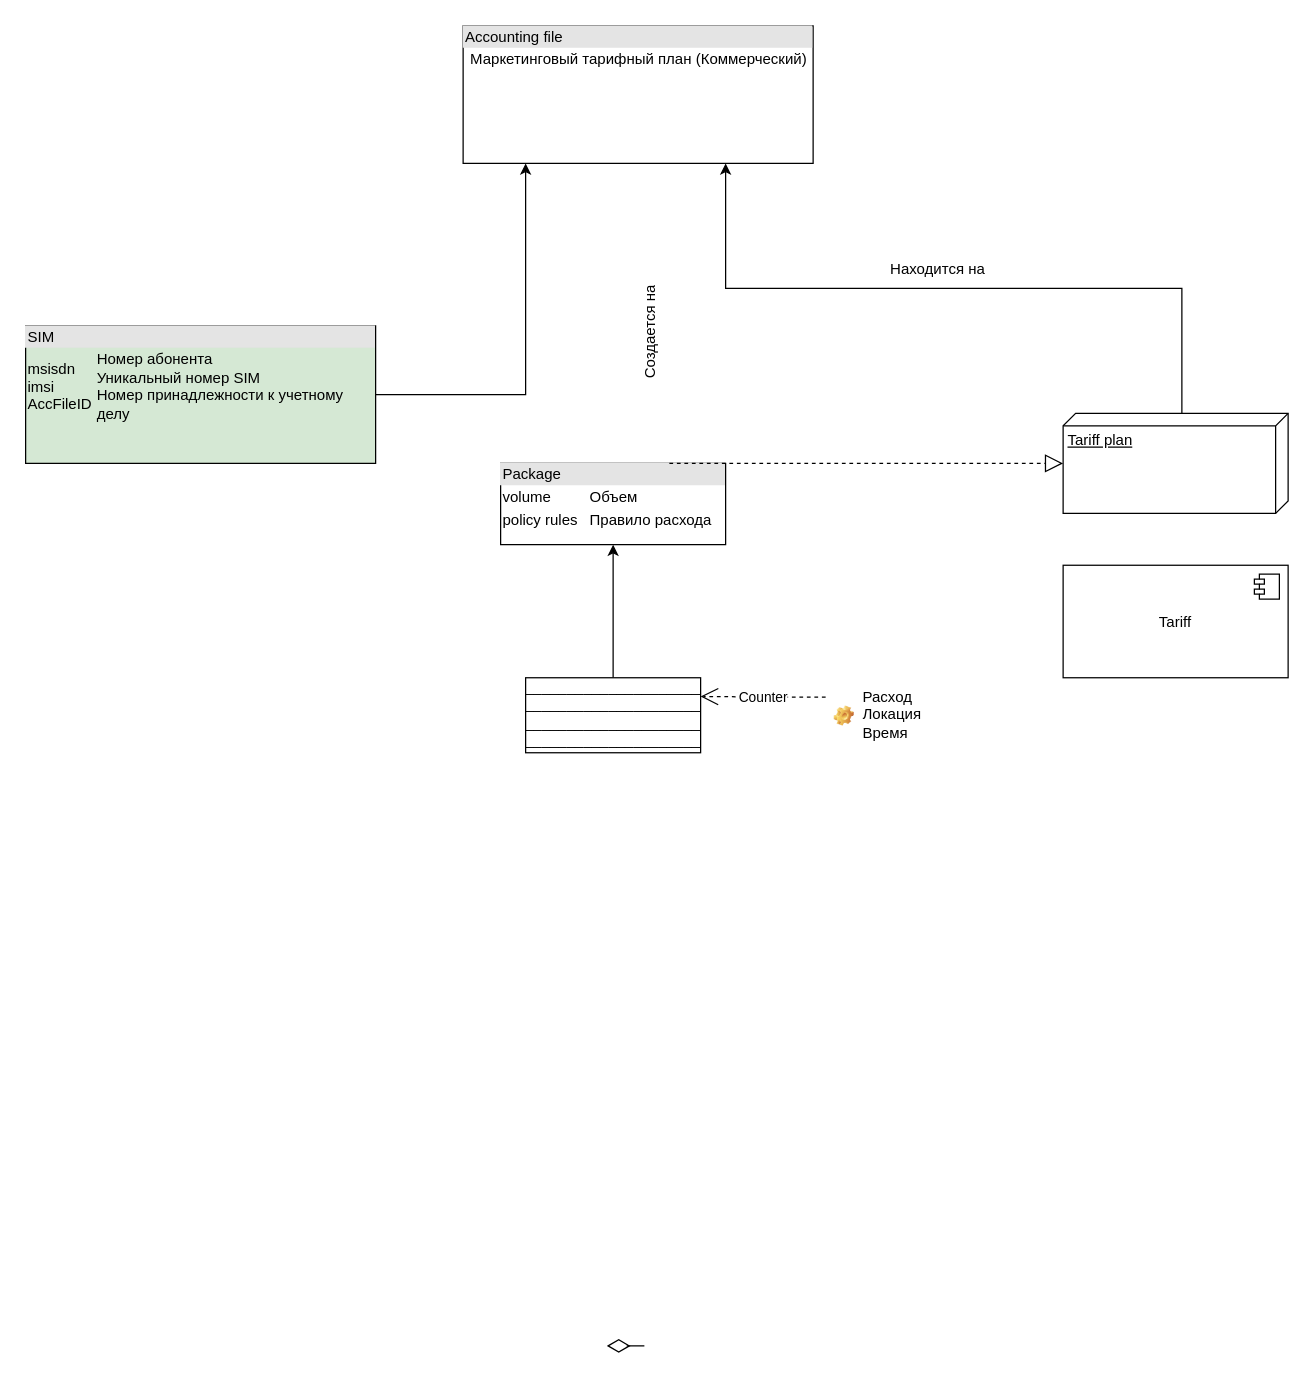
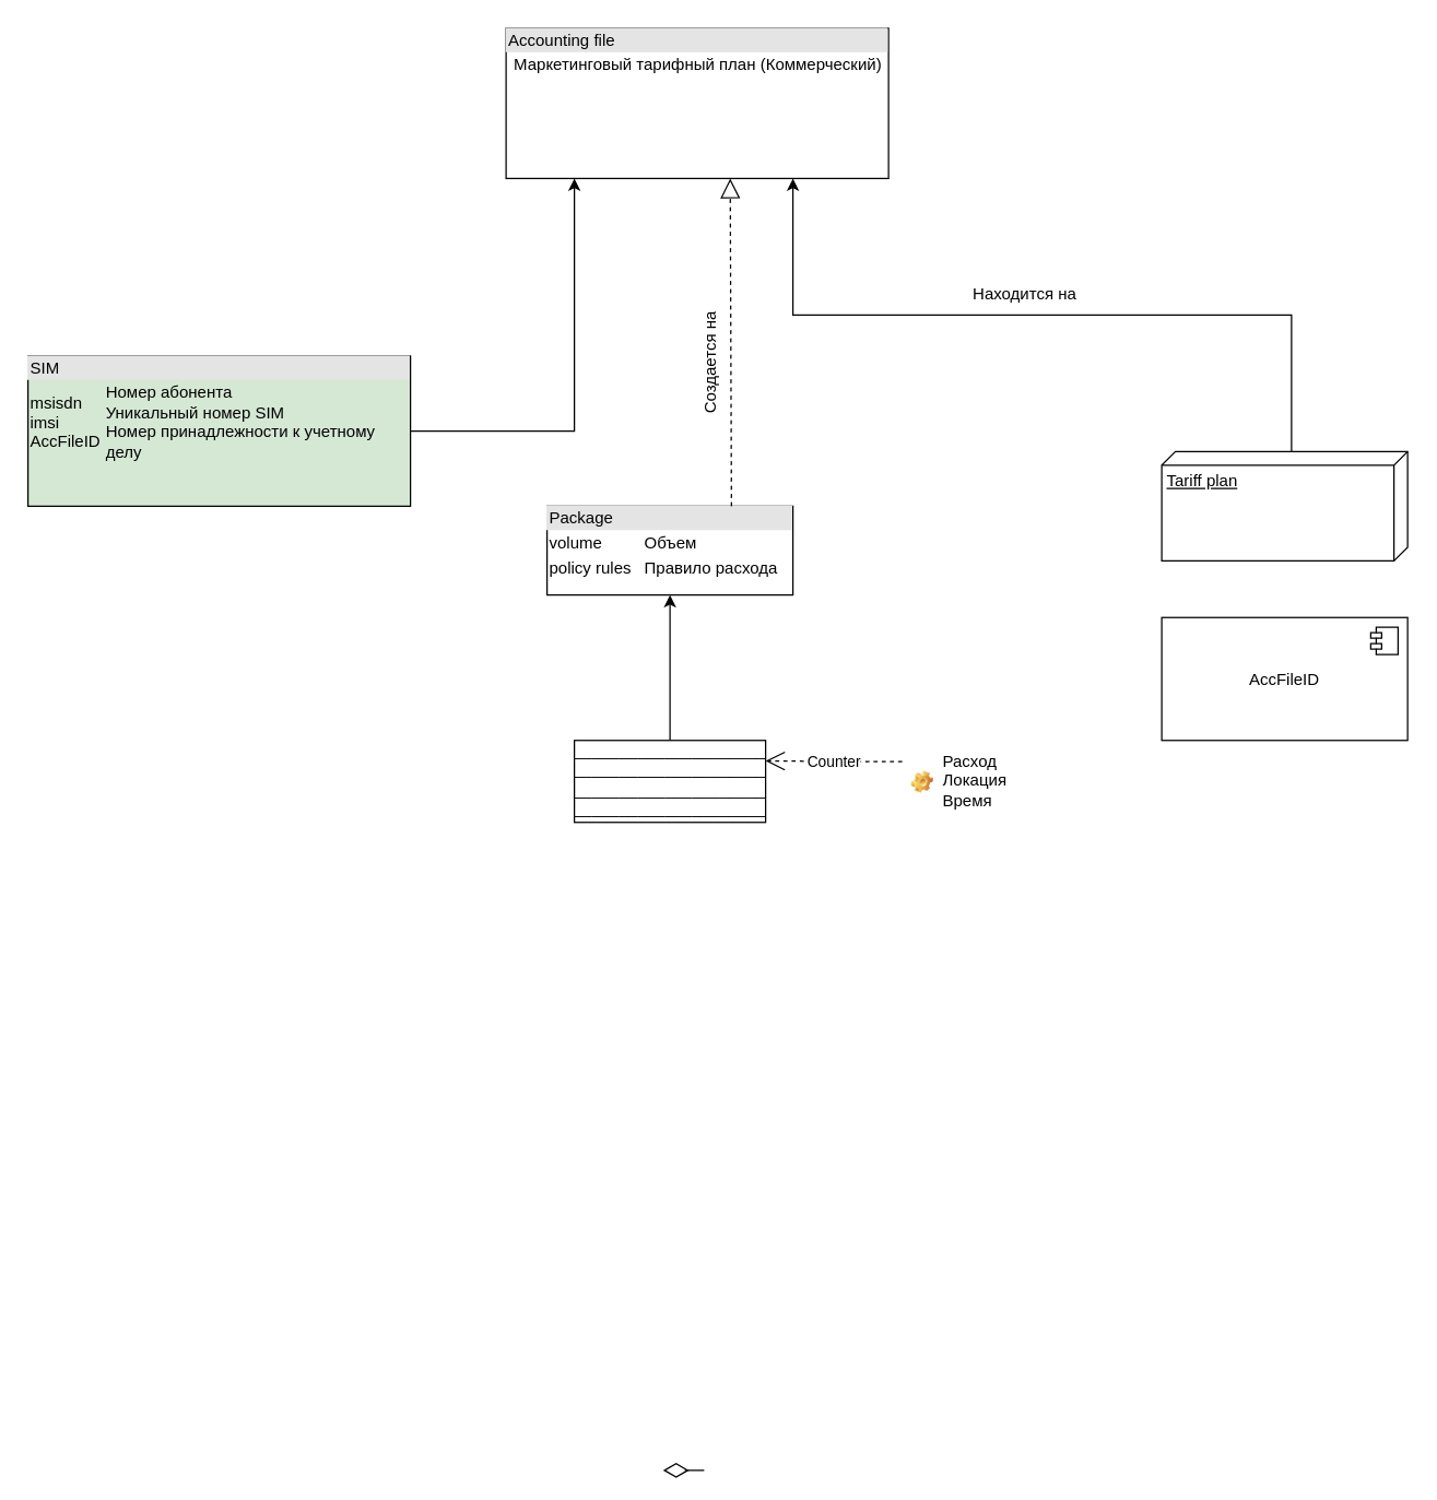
  <mxCell id="0" />
  <mxCell id="1" parent="0" />
  <mxCell id="2" style="edgeStyle=elbowEdgeStyle;html=1;labelBackgroundColor=none;startFill=0;startSize=8;endArrow=diamondThin;endFill=0;endSize=16;fontFamily=Verdana;fontSize=12;elbow=vertical;" parent="1" edge="1"><mxGeometry relative="1" as="geometry"><mxPoint x="515" y="1076" as="sourcePoint" /><mxPoint x="485" y="1076" as="targetPoint" /></mxGeometry></mxCell>
  <mxCell id="3" value="&lt;div style=&quot;box-sizing:border-box;width:100%;background:#e4e4e4;padding:2px;&quot;&gt;Accounting file&lt;br&gt;&lt;/div&gt;&lt;table style=&quot;width:100%;font-size:1em;&quot; cellspacing=&quot;0&quot; cellpadding=&quot;2&quot;&gt;&lt;tbody&gt;&lt;tr&gt;&lt;td&gt;&lt;br&gt;&lt;/td&gt;&lt;td&gt;Маркетинговый тарифный план (Коммерческий)&lt;br&gt;&lt;/td&gt;&lt;/tr&gt;&lt;tr&gt;&lt;td&gt;&lt;br&gt;&lt;/td&gt;&lt;td&gt;&lt;br&gt;&lt;/td&gt;&lt;/tr&gt;&lt;tr&gt;&lt;td&gt;&lt;/td&gt;&lt;td&gt;&lt;br&gt;&lt;/td&gt;&lt;/tr&gt;&lt;/tbody&gt;&lt;/table&gt;" style="verticalAlign=top;align=left;overflow=fill;html=1;whiteSpace=wrap;" vertex="1" parent="1"><mxGeometry x="370" y="20" width="280" height="110" as="geometry" /></mxCell>
  <mxCell id="4" value="" style="edgeStyle=orthogonalEdgeStyle;rounded=0;orthogonalLoop=1;jettySize=auto;html=1;" edge="1" parent="1" source="5"><mxGeometry relative="1" as="geometry"><mxPoint x="420" y="130" as="targetPoint" /><Array as="points"><mxPoint x="420" y="315" /><mxPoint x="420" y="130" /></Array></mxGeometry></mxCell>
  <mxCell id="5" value="&lt;div style=&quot;box-sizing:border-box;width:100%;background:#e4e4e4;padding:2px;&quot;&gt;SIM&lt;br&gt;&lt;/div&gt;&lt;table style=&quot;width:100%;font-size:1em;&quot; cellspacing=&quot;0&quot; cellpadding=&quot;2&quot;&gt;&lt;tbody&gt;&lt;tr&gt;&lt;td&gt;msisdn&lt;br&gt;imsi&lt;br&gt;AccFileID&lt;/td&gt;&lt;td&gt;Номер абонента&lt;br&gt;Уникальный номер SIM&lt;br&gt;Номер принадлежности к учетному делу&lt;br&gt;&lt;/td&gt;&lt;/tr&gt;&lt;tr&gt;&lt;td&gt;&lt;br&gt;&lt;/td&gt;&lt;td&gt;&lt;br&gt;&lt;/td&gt;&lt;/tr&gt;&lt;tr&gt;&lt;td&gt;&lt;/td&gt;&lt;td&gt;&lt;br&gt;&lt;/td&gt;&lt;/tr&gt;&lt;/tbody&gt;&lt;/table&gt;" style="verticalAlign=top;align=left;overflow=fill;html=1;whiteSpace=wrap;fillColor=#d5e8d4;" vertex="1" parent="1"><mxGeometry x="20" y="260" width="280" height="110" as="geometry" /></mxCell>
- <mxCell id="6" value="Tariff" style="html=1;dropTarget=0;whiteSpace=wrap;" vertex="1" parent="1"><mxGeometry x="850" y="451.5" width="180" height="90" as="geometry" /></mxCell>
+ <mxCell id="6" value="AccFileID" style="html=1;dropTarget=0;whiteSpace=wrap;" vertex="1" parent="1"><mxGeometry x="850" y="451.5" width="180" height="90" as="geometry" /></mxCell>
  <mxCell id="7" value="" style="shape=module;jettyWidth=8;jettyHeight=4;" vertex="1" parent="6"><mxGeometry x="1" width="20" height="20" relative="1" as="geometry"><mxPoint x="-27" y="7" as="offset" /></mxGeometry></mxCell>
  <mxCell id="8" style="edgeStyle=orthogonalEdgeStyle;rounded=0;orthogonalLoop=1;jettySize=auto;html=1;exitX=0;exitY=0;exitDx=0;exitDy=85;exitPerimeter=0;entryX=0.75;entryY=1;entryDx=0;entryDy=0;" edge="1" parent="1" source="9" target="3"><mxGeometry relative="1" as="geometry" /></mxCell>
  <mxCell id="9" value="Tariff plan" style="verticalAlign=top;align=left;spacingTop=8;spacingLeft=2;spacingRight=12;shape=cube;size=10;direction=south;fontStyle=4;html=1;whiteSpace=wrap;" vertex="1" parent="1"><mxGeometry x="850" y="330" width="180" height="80" as="geometry" /></mxCell>
  <mxCell id="10" value="&lt;div style=&quot;box-sizing:border-box;width:100%;background:#e4e4e4;padding:2px;&quot;&gt;Package&lt;br&gt;&lt;/div&gt;&lt;table style=&quot;width:100%;font-size:1em;&quot; cellspacing=&quot;0&quot; cellpadding=&quot;2&quot;&gt;&lt;tbody&gt;&lt;tr&gt;&lt;td&gt;volume&lt;/td&gt;&lt;td&gt;Объем&lt;/td&gt;&lt;/tr&gt;&lt;tr&gt;&lt;td&gt;policy rules&lt;/td&gt;&lt;td&gt;Правило расхода&lt;br&gt;&lt;/td&gt;&lt;/tr&gt;&lt;tr&gt;&lt;td&gt;&lt;/td&gt;&lt;td&gt;&lt;br&gt;&lt;/td&gt;&lt;/tr&gt;&lt;/tbody&gt;&lt;/table&gt;" style="verticalAlign=top;align=left;overflow=fill;html=1;whiteSpace=wrap;" vertex="1" parent="1"><mxGeometry x="400" y="370" width="180" height="65" as="geometry" /></mxCell>
  <mxCell id="11" style="edgeStyle=orthogonalEdgeStyle;rounded=0;orthogonalLoop=1;jettySize=auto;html=1;entryX=0.5;entryY=1;entryDx=0;entryDy=0;" edge="1" parent="1" source="12" target="10"><mxGeometry relative="1" as="geometry" /></mxCell>
  <mxCell id="12" value="&lt;div&gt;_____________________&lt;/div&gt;&lt;div&gt;_____________________&lt;/div&gt;&lt;div&gt;_____________________&lt;/div&gt;&lt;div&gt;_____________________&lt;br&gt;&lt;/div&gt;" style="verticalAlign=top;align=left;overflow=fill;fontSize=12;fontFamily=Helvetica;html=1;whiteSpace=wrap;" vertex="1" parent="1"><mxGeometry x="420" y="541.5" width="140" height="60" as="geometry" /></mxCell>
  <mxCell id="13" value="Создается на" style="text;html=1;strokeColor=none;fillColor=none;align=center;verticalAlign=middle;whiteSpace=wrap;overflow=hidden;rotation=270;" vertex="1" parent="1"><mxGeometry x="460" y="240" width="120" height="50" as="geometry" /></mxCell>
- <mxCell id="14" value="" style="endArrow=block;dashed=1;endFill=0;endSize=12;html=1;rounded=0;exitX=0.75;exitY=0;exitDx=0;exitDy=0;" edge="1" parent="1" source="10" target="9"><mxGeometry width="160" relative="1" as="geometry"><mxPoint x="480" y="304.5" as="sourcePoint" /><mxPoint x="640" y="304.5" as="targetPoint" /></mxGeometry></mxCell>
+ <mxCell id="14" value="" style="endArrow=block;dashed=1;endFill=0;endSize=12;html=1;rounded=0;exitX=0.75;exitY=0;exitDx=0;exitDy=0;entryX=0.586;entryY=1;entryDx=0;entryDy=0;entryPerimeter=0;" edge="1" parent="1" source="10" target="3"><mxGeometry width="160" relative="1" as="geometry"><mxPoint x="480" y="304.5" as="sourcePoint" /><mxPoint x="640" y="304.5" as="targetPoint" /></mxGeometry></mxCell>
  <mxCell id="15" value="Counter" style="endArrow=open;endSize=12;dashed=1;html=1;rounded=0;entryX=1;entryY=0.25;entryDx=0;entryDy=0;" edge="1" parent="1" target="12"><mxGeometry width="160" relative="1" as="geometry"><mxPoint x="660" y="557" as="sourcePoint" /><mxPoint x="800" y="610" as="targetPoint" /><Array as="points"><mxPoint x="630" y="557" /></Array></mxGeometry></mxCell>
  <mxCell id="16" value="&lt;div&gt;Расход&lt;br&gt;&lt;/div&gt;&lt;div&gt;Локация&lt;/div&gt;&lt;div&gt;Время&lt;br&gt;&lt;/div&gt;" style="label;fontStyle=0;strokeColor=none;fillColor=none;align=left;verticalAlign=top;overflow=hidden;spacingLeft=28;spacingRight=4;rotatable=0;points=[[0,0.5],[1,0.5]];portConstraint=eastwest;imageWidth=16;imageHeight=16;whiteSpace=wrap;html=1;image=img/clipart/Gear_128x128.png" vertex="1" parent="1"><mxGeometry x="660" y="543" width="120" height="58.5" as="geometry" /></mxCell>
  <mxCell id="17" value="Находится на" style="text;html=1;strokeColor=none;fillColor=none;align=center;verticalAlign=middle;whiteSpace=wrap;overflow=hidden;rotation=0;" vertex="1" parent="1"><mxGeometry x="690" y="190" width="120" height="50" as="geometry" /></mxCell>
